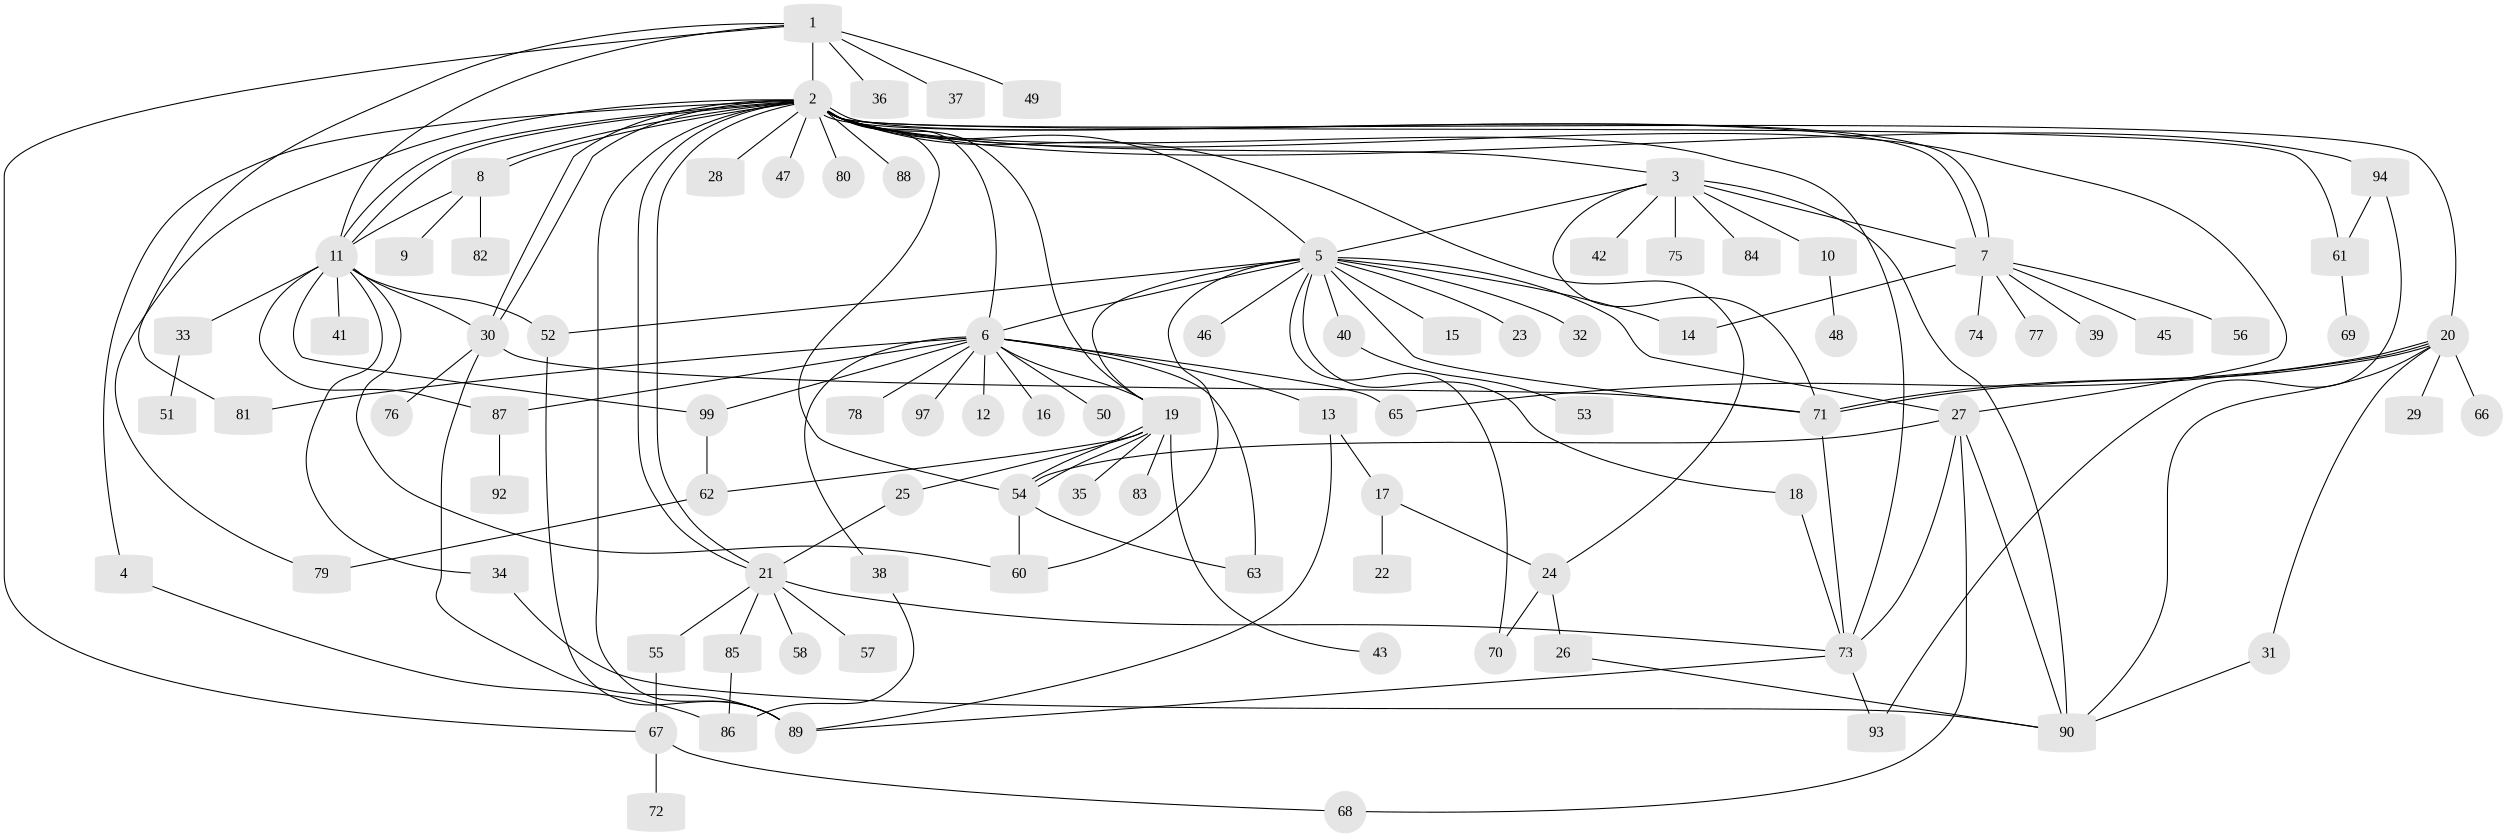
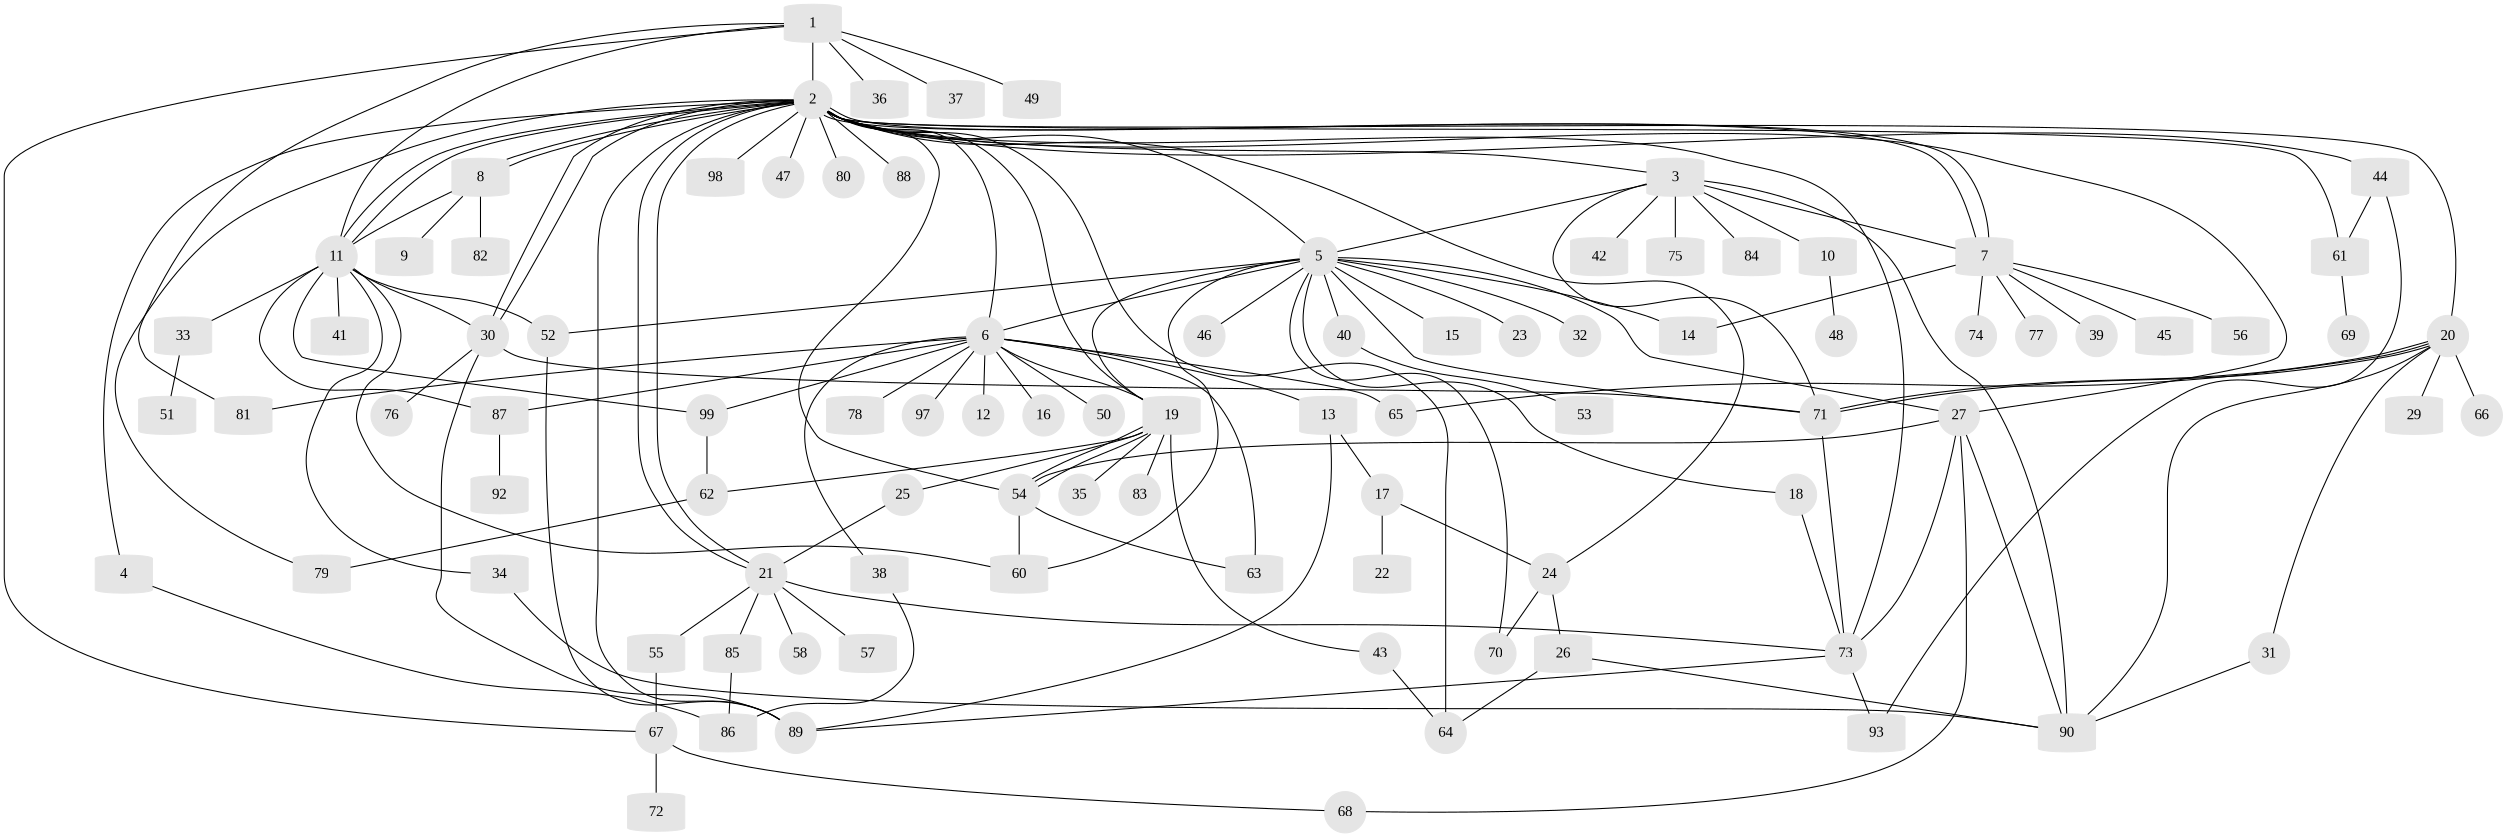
  graph {
    fontname="Liberation Serif"
    node [color=gray90 fontname="Liberation Serif" shape=circle style=filled]
    edge [fontname="Liberation Serif"]
    1 [shape=cylinder]
    2
    11
    36 [shape=cylinder]
    37 [shape=cylinder]
    49 [shape=cylinder]
    67
    81 [shape=cylinder]
    3 [shape=cylinder]
    4 [shape=cylinder]
    5
    6
    7 [shape=cylinder]
    8 [shape=cylinder]
    19 [shape=cylinder]
    20
    21
    24
    27
-   28 [shape=cylinder]
+   28 [shape=cylinder label=98]
    30
-   44 [shape=cylinder label=94]
+   44 [shape=cylinder]
    47
    54
    61 [shape=cylinder]
+   64
    73
    79 [shape=cylinder]
    80
    88
    89
    52
    60 [shape=cylinder]
    n34 [label=99]
    87 [shape=cylinder]
    33 [shape=cylinder]
    34 [shape=cylinder]
    41 [shape=cylinder]
    68
    72 [shape=cylinder]
    10 [shape=cylinder]
    42 [shape=cylinder]
    71
    75 [shape=cylinder]
    84 [shape=cylinder]
    90 [shape=cylinder]
    86 [shape=cylinder]
    14 [shape=cylinder]
    15 [shape=cylinder]
    18
    23
    32
    40
    46
    70
    12
    13 [shape=cylinder]
    16
    38 [shape=cylinder]
    50
    63 [shape=cylinder]
    65
    78 [shape=cylinder]
    n64 [label=97]
    39
    45 [shape=cylinder]
    56 [shape=cylinder]
    74
    77
    9 [shape=cylinder]
    82 [shape=cylinder]
    25
    35
    43
    62
    83
    29 [shape=cylinder]
    31
    66
    55 [shape=cylinder]
    57 [shape=cylinder]
    58
    85 [shape=cylinder]
    26 [shape=cylinder]
    76
    93 [shape=cylinder]
    69
    48
    53 [shape=cylinder]
    17
    92 [shape=cylinder]
    51 [shape=cylinder]
    22 [shape=cylinder]
    1 -- 2
    1 -- 11
    1 -- 36
    1 -- 37
    1 -- 49
    1 -- 67
    1 -- 81
    2 -- 11
    2 -- 11
    2 -- 3
    2 -- 4
    2 -- 5
    2 -- 6
    2 -- 7
    2 -- 7
    2 -- 8
    2 -- 8
    2 -- 19
    2 -- 20
    2 -- 21
    2 -- 21
    2 -- 24
    2 -- 27
    2 -- 28
    2 -- 30
    2 -- 30
    2 -- 44
    2 -- 47
    2 -- 54
    2 -- 61
+   2 -- 64
    2 -- 73
    2 -- 79
    2 -- 80
    2 -- 88
    2 -- 89
    11 -- 30
    11 -- 52
    11 -- 60
    11 -- n34
    11 -- 87
    11 -- 33
    11 -- 34
    11 -- 41
    67 -- 68
    67 -- 72
    3 -- 5
    3 -- 7
    3 -- 10
    3 -- 42
    3 -- 71
    3 -- 75
    3 -- 84
    3 -- 90
    4 -- 86
    5 -- 6
    5 -- 19
    5 -- 27
    5 -- 52
    5 -- 60
    5 -- 71
    5 -- 14
    5 -- 15
    5 -- 18
    5 -- 23
    5 -- 32
    5 -- 40
    5 -- 46
    5 -- 70
    6 -- 81
    6 -- 19
    6 -- n34
    6 -- 87
    6 -- 12
    6 -- 13
    6 -- 16
    6 -- 38
    6 -- 50
    6 -- 63
    6 -- 65
    6 -- 78
    6 -- n64
    7 -- 14
    7 -- 39
    7 -- 45
    7 -- 56
    7 -- 74
    7 -- 77
    8 -- 11
    8 -- 9
    8 -- 82
    19 -- 54
    19 -- 54
    19 -- 25
    19 -- 35
    19 -- 43
    19 -- 62
    19 -- 83
    20 -- 71
    20 -- 71
    20 -- 90
    20 -- 65
    20 -- 29
    20 -- 31
    20 -- 66
    21 -- 73
    21 -- 55
    21 -- 57
    21 -- 58
    21 -- 85
    24 -- 70
    24 -- 26
    27 -- 54
    27 -- 73
    27 -- 68
    27 -- 90
    30 -- 89
    30 -- 71
    30 -- 76
    44 -- 61
    44 -- 93
    54 -- 60
    54 -- 63
    61 -- 69
    73 -- 89
    73 -- 93
    52 -- 89
    n34 -- 62
    87 -- 92
    33 -- 51
    34 -- 90
    10 -- 48
    71 -- 73
    18 -- 73
    40 -- 53
    13 -- 89
    13 -- 17
    38 -- 86
    25 -- 21
+   43 -- 64
    62 -- 79
    31 -- 90
    55 -- 67
    85 -- 86
+   26 -- 64
    26 -- 90
    17 -- 24
    17 -- 22
  }
